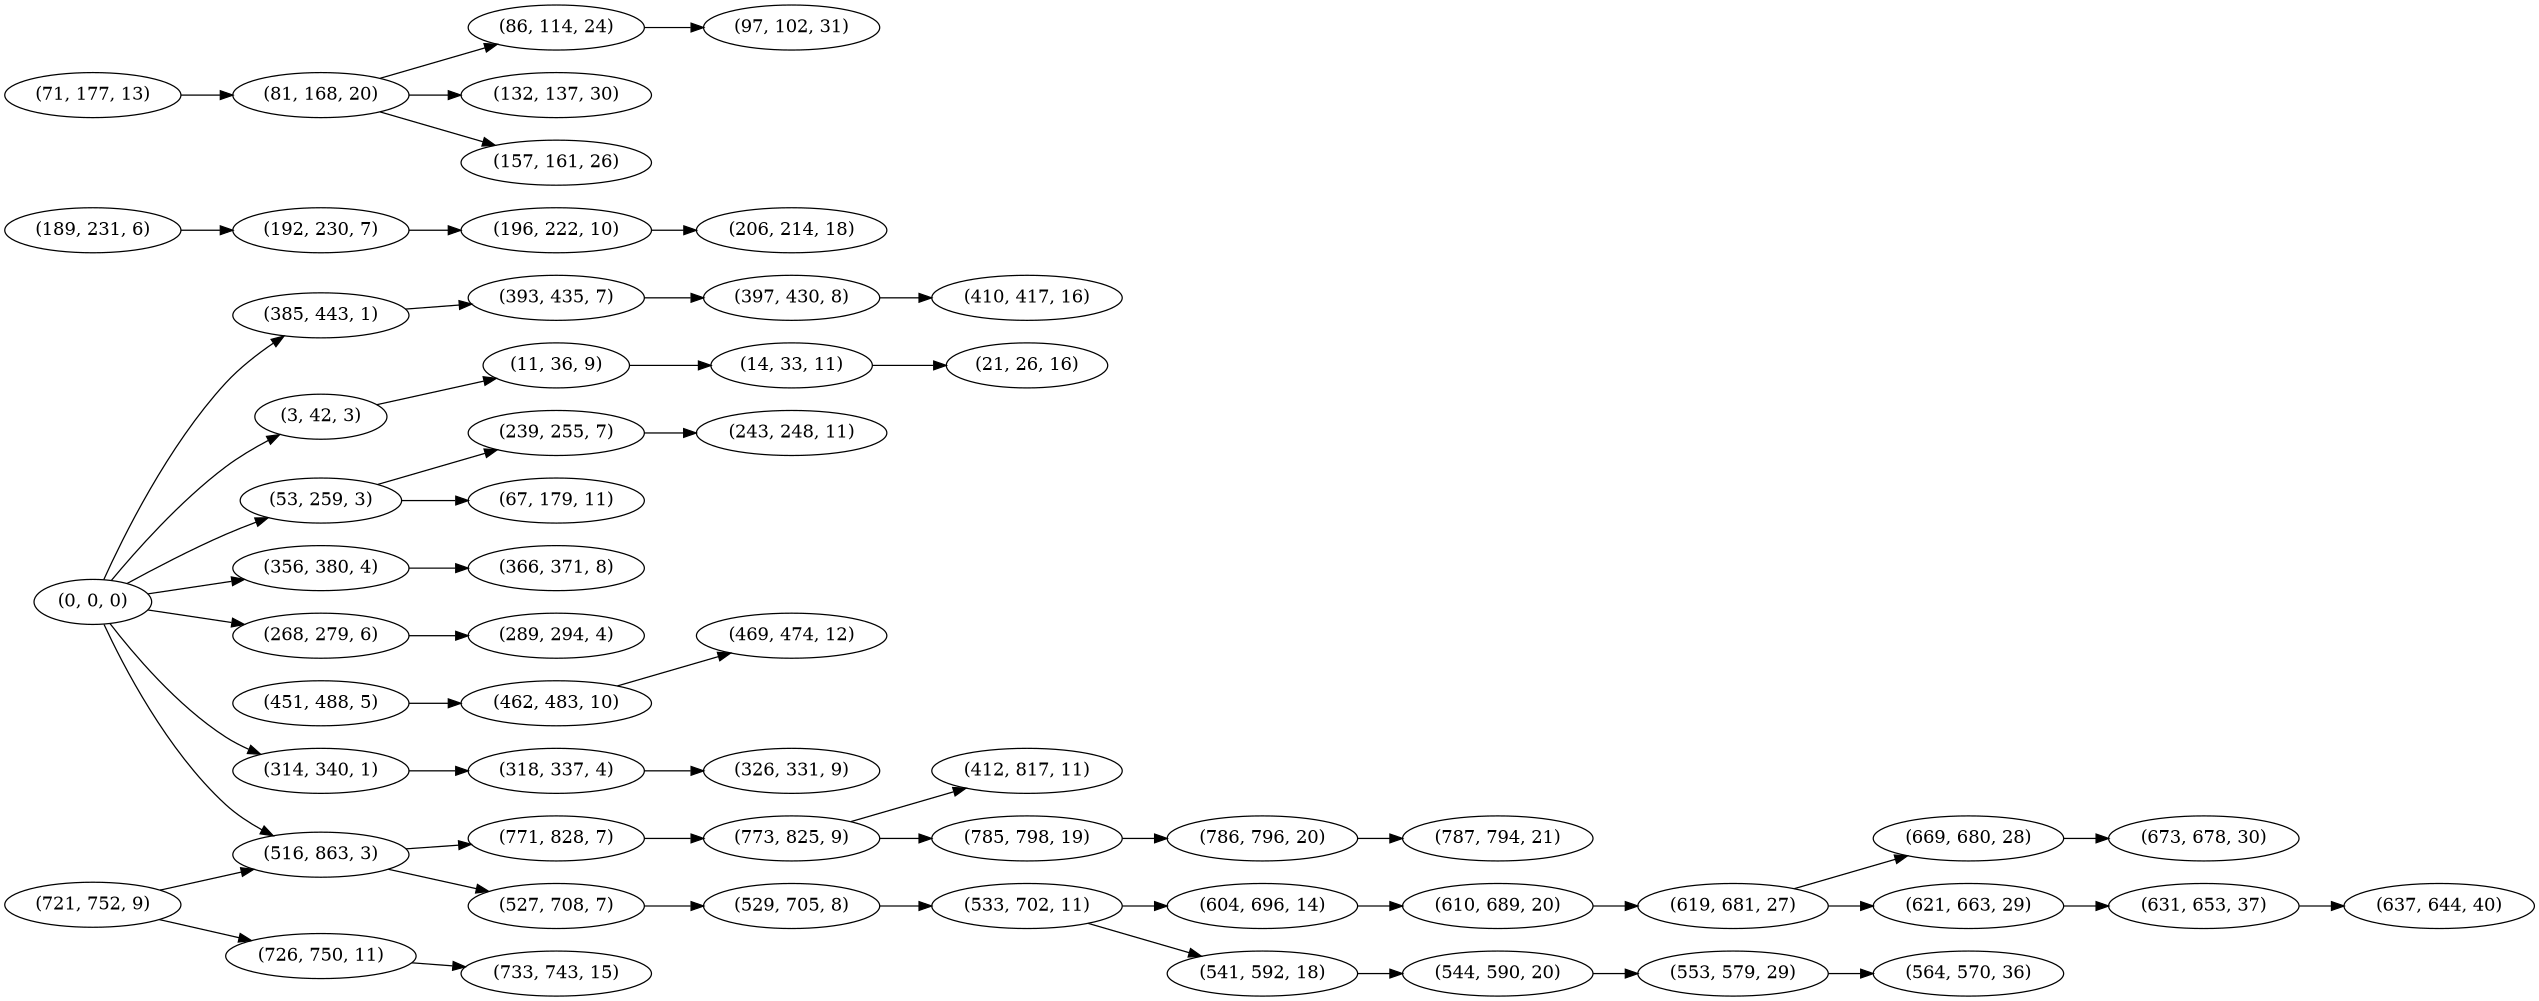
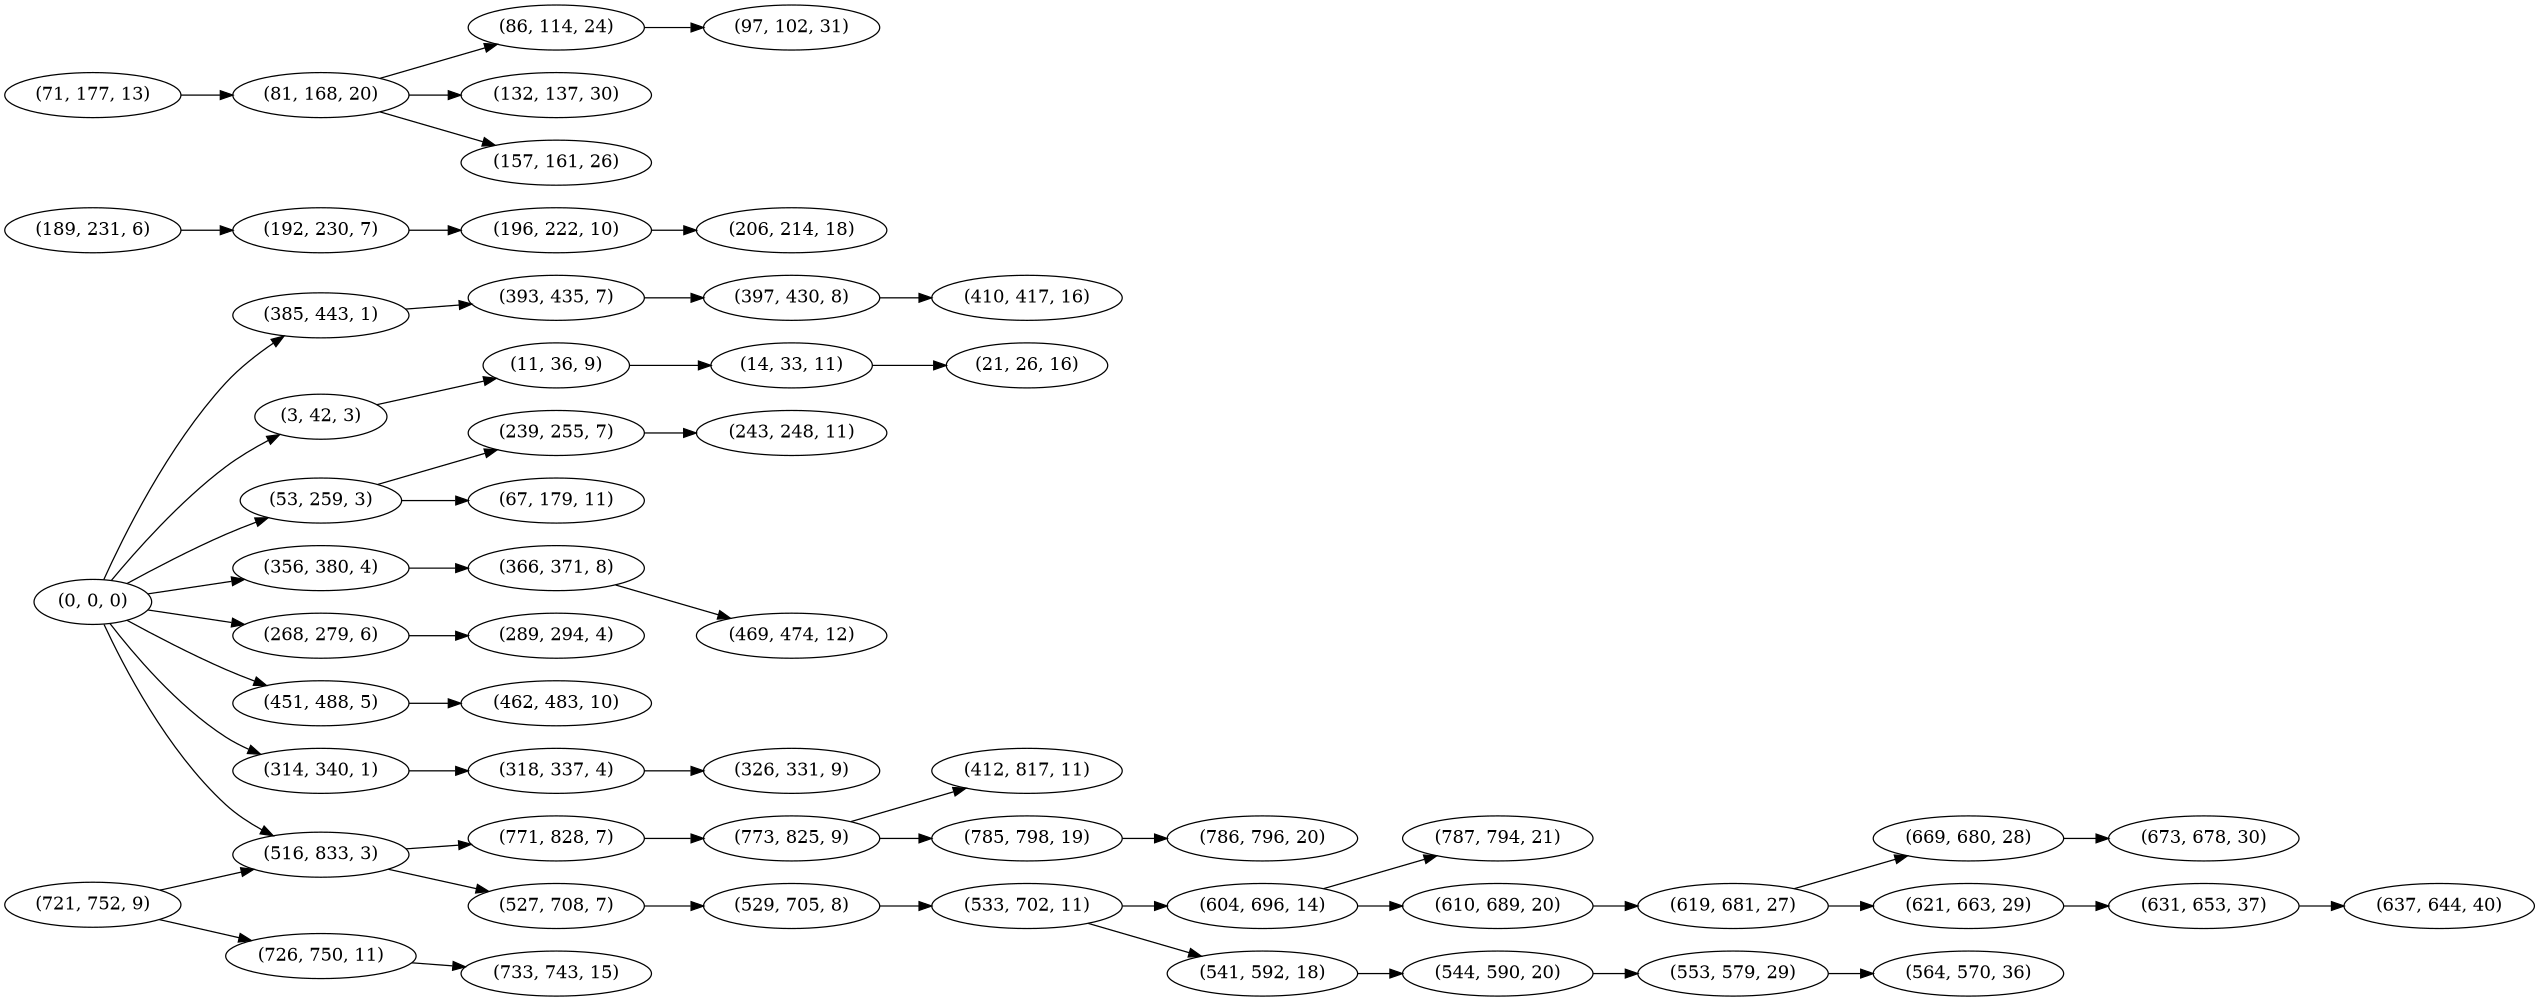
  digraph {
    rankdir=LR
    "(0, 0, 0)"
    "(3, 42, 3)"
    "(53, 259, 3)"
    "(268, 279, 6)"
    "(314, 340, 1)"
    "(356, 380, 4)"
    "(385, 443, 1)"
    "(451, 488, 5)"
-   "(516, 833, 3)" [label="(516, 863, 3)"]
+   "(516, 833, 3)"
    "(11, 36, 9)"
    "(67, 179, 11)"
    "(239, 255, 7)"
    "(289, 294, 4)"
    "(318, 337, 4)"
    "(366, 371, 8)"
    "(393, 435, 7)"
    "(462, 483, 10)"
    "(527, 708, 7)"
    "(771, 828, 7)"
    "(14, 33, 11)"
    "(21, 26, 16)"
    "(189, 231, 6)"
    "(192, 230, 7)"
    "(243, 248, 11)"
    "(71, 177, 13)"
    "(81, 168, 20)"
    "(86, 114, 24)"
    "(132, 137, 30)"
    "(157, 161, 26)"
    "(97, 102, 31)"
    "(196, 222, 10)"
    "(206, 214, 18)"
    "(326, 331, 9)"
    "(397, 430, 8)"
    "(410, 417, 16)"
    "(469, 474, 12)"
    "(529, 705, 8)"
    "(721, 752, 9)"
    "(726, 750, 11)"
    "(773, 825, 9)"
    "(533, 702, 11)"
    "(541, 592, 18)"
    "(604, 696, 14)"
    "(544, 590, 20)"
    "(610, 689, 20)"
    "(553, 579, 29)"
    "(564, 570, 36)"
    "(619, 681, 27)"
    "(621, 663, 29)"
    "(669, 680, 28)"
    "(631, 653, 37)"
    "(673, 678, 30)"
    "(637, 644, 40)"
    "(733, 743, 15)"
    "(785, 798, 19)"
    n56 [label="(412, 817, 11)"]
    "(786, 796, 20)"
    "(787, 794, 21)"
    "(0, 0, 0)" -> "(3, 42, 3)"
    "(0, 0, 0)" -> "(53, 259, 3)"
    "(0, 0, 0)" -> "(268, 279, 6)"
    "(0, 0, 0)" -> "(314, 340, 1)"
    "(0, 0, 0)" -> "(356, 380, 4)"
    "(0, 0, 0)" -> "(385, 443, 1)"
+   "(0, 0, 0)" -> "(451, 488, 5)"
    "(0, 0, 0)" -> "(516, 833, 3)"
    "(3, 42, 3)" -> "(11, 36, 9)"
    "(53, 259, 3)" -> "(67, 179, 11)"
    "(53, 259, 3)" -> "(239, 255, 7)"
    "(268, 279, 6)" -> "(289, 294, 4)"
    "(314, 340, 1)" -> "(318, 337, 4)"
    "(356, 380, 4)" -> "(366, 371, 8)"
    "(385, 443, 1)" -> "(393, 435, 7)"
    "(451, 488, 5)" -> "(462, 483, 10)"
    "(516, 833, 3)" -> "(527, 708, 7)"
    "(516, 833, 3)" -> "(771, 828, 7)"
    "(11, 36, 9)" -> "(14, 33, 11)"
    "(239, 255, 7)" -> "(243, 248, 11)"
    "(318, 337, 4)" -> "(326, 331, 9)"
    "(393, 435, 7)" -> "(397, 430, 8)"
-   "(462, 483, 10)" -> "(469, 474, 12)"
+   "(366, 371, 8)" -> "(469, 474, 12)"
    "(527, 708, 7)" -> "(529, 705, 8)"
    "(771, 828, 7)" -> "(773, 825, 9)"
    "(14, 33, 11)" -> "(21, 26, 16)"
    "(189, 231, 6)" -> "(192, 230, 7)"
    "(192, 230, 7)" -> "(196, 222, 10)"
    "(71, 177, 13)" -> "(81, 168, 20)"
    "(81, 168, 20)" -> "(86, 114, 24)"
    "(81, 168, 20)" -> "(132, 137, 30)"
    "(81, 168, 20)" -> "(157, 161, 26)"
    "(86, 114, 24)" -> "(97, 102, 31)"
    "(196, 222, 10)" -> "(206, 214, 18)"
    "(397, 430, 8)" -> "(410, 417, 16)"
    "(529, 705, 8)" -> "(533, 702, 11)"
    "(721, 752, 9)" -> "(516, 833, 3)"
    "(721, 752, 9)" -> "(726, 750, 11)"
    "(726, 750, 11)" -> "(733, 743, 15)"
    "(773, 825, 9)" -> "(785, 798, 19)"
    "(773, 825, 9)" -> n56
    "(533, 702, 11)" -> "(541, 592, 18)"
    "(533, 702, 11)" -> "(604, 696, 14)"
    "(541, 592, 18)" -> "(544, 590, 20)"
    "(604, 696, 14)" -> "(610, 689, 20)"
    "(544, 590, 20)" -> "(553, 579, 29)"
    "(610, 689, 20)" -> "(619, 681, 27)"
    "(553, 579, 29)" -> "(564, 570, 36)"
    "(619, 681, 27)" -> "(621, 663, 29)"
    "(619, 681, 27)" -> "(669, 680, 28)"
    "(621, 663, 29)" -> "(631, 653, 37)"
    "(669, 680, 28)" -> "(673, 678, 30)"
    "(631, 653, 37)" -> "(637, 644, 40)"
    "(785, 798, 19)" -> "(786, 796, 20)"
-   "(786, 796, 20)" -> "(787, 794, 21)"
+   "(604, 696, 14)" -> "(787, 794, 21)"
  }
